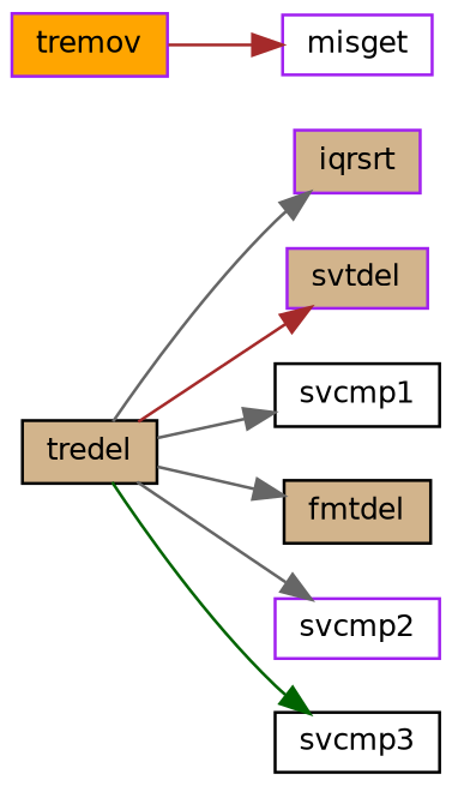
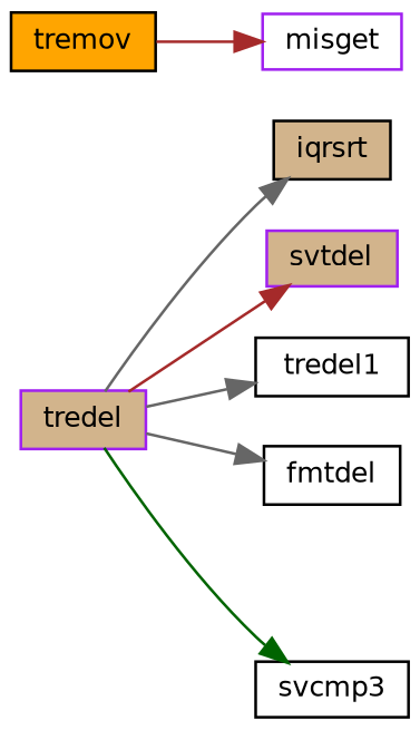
  digraph {
    rankdir=LR
    node [color=purple fillcolor=tan fontname=Helvetica fontsize=10 shape=record style=filled]
    edge [color=gray40 fontname=Helvetica fontsize=10 labelfontname=Helvetica labelfontsize=10 style=solid]
-   n1 [color=black fontcolor=black height=0.2 label=tredel width=0.4]
-   n2 [height=0.2 label=iqrsrt width=0.4]
+   n1 [fontcolor=black height=0.2 label=tredel width=0.4]
+   n2 [color=black height=0.2 label=iqrsrt width=0.4]
    n3 [height=0.2 label=svtdel width=0.4]
-   n4 [color=black fillcolor=white height=0.2 label=svcmp1 width=0.4]
-   n5 [color=black height=0.2 label=fmtdel width=0.4]
-   n6 [fillcolor=white height=0.2 label=svcmp2 width=0.4]
+   n4 [color=black fillcolor=white height=0.2 label=tredel1 width=0.4]
+   n5 [color=black fillcolor=white height=0.2 label=fmtdel width=0.4]
    n7 [color=black fillcolor=white height=0.2 label=svcmp3 width=0.4]
-   n8 [fillcolor=orange height=0.2 label=tremov width=0.4]
+   n8 [color=black fillcolor=orange height=0.2 label=tremov width=0.4]
    n9 [fillcolor=white height=0.2 label=misget width=0.4]
    n1 -> n2
    n1 -> n3 [color=brown]
    n1 -> n4
    n1 -> n5
-   n1 -> n6
    n1 -> n7 [color=darkgreen]
    n8 -> n9 [color=brown]
  }
